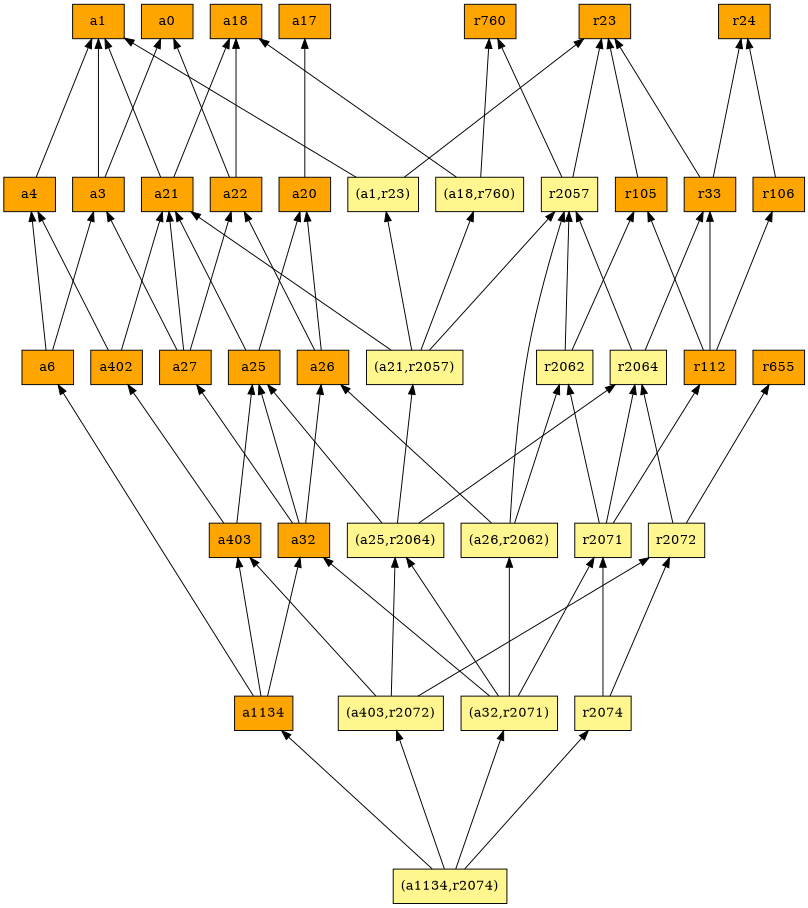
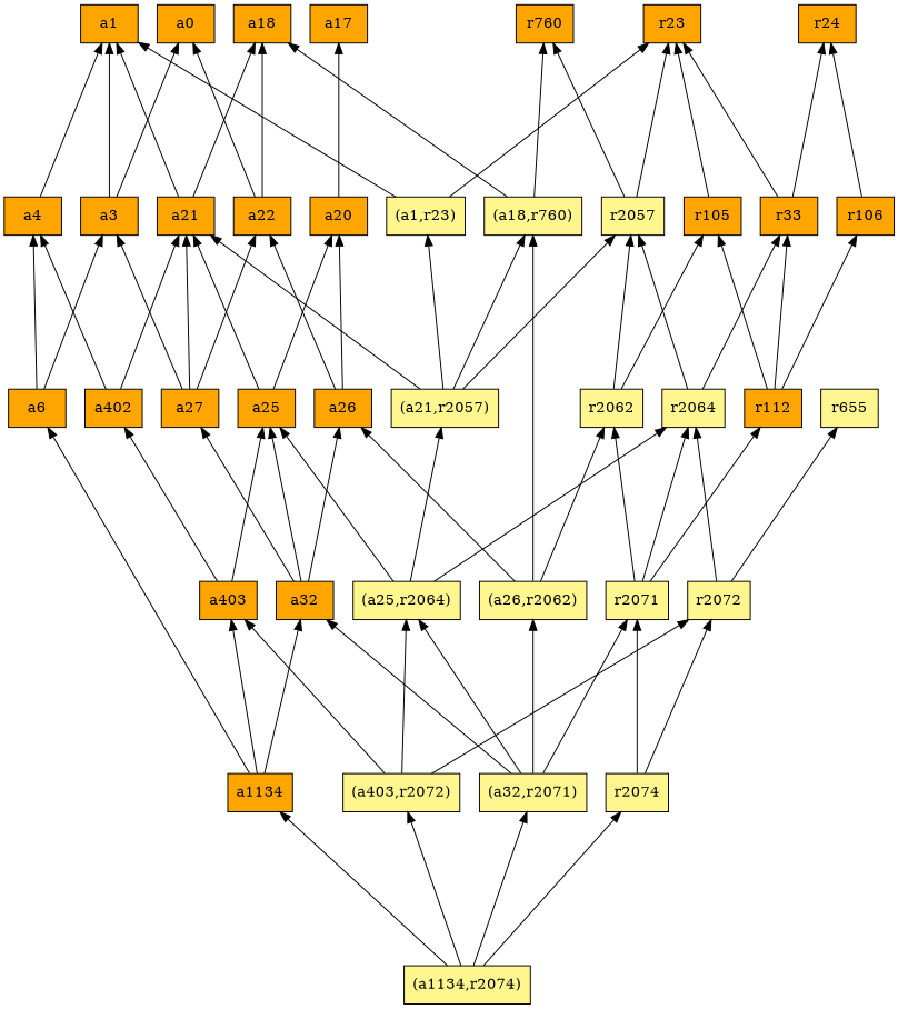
  digraph {
    rankdir=BT
    ranksep=2.0
    node [fillcolor=orange shape=record style=filled]
    n1 [label="{a32}"]
    n2 [label="{a26}"]
    n3 [label="{a25}"]
    n4 [label="{a27}"]
    n5 [label="{a20}"]
    n6 [label="{a22}"]
    n7 [label="{a21}"]
    n8 [label="{a3}"]
    n9 [label="{a1}"]
    n10 [label="{a0}"]
    n11 [fillcolor=khaki1 label="{(a25,r2064)}"]
    n12 [fillcolor=khaki1 label="{(a21,r2057)}"]
    n13 [fillcolor=khaki1 label="{r2064}"]
    n14 [fillcolor=khaki1 label="{(a18,r760)}"]
    n15 [fillcolor=khaki1 label="{r2057}"]
    n16 [fillcolor=khaki1 label="{(a1,r23)}"]
    n17 [label="{r33}"]
    n18 [label="{r105}"]
    n19 [label="{r23}"]
    n20 [fillcolor=khaki1 label="{(a26,r2062)}"]
    n21 [fillcolor=khaki1 label="{r2062}"]
    n22 [label="{a18}"]
    n23 [label="{r760}"]
    n24 [fillcolor=khaki1 label="{(a1134,r2074)}"]
    n25 [fillcolor=khaki1 label="{(a403,r2072)}"]
    n26 [label="{a1134}"]
    n27 [fillcolor=khaki1 label="{(a32,r2071)}"]
    n28 [fillcolor=khaki1 label="{r2074}"]
    n29 [label="{a403}"]
    n30 [fillcolor=khaki1 label="{r2072}"]
    n31 [label="{a6}"]
    n32 [fillcolor=khaki1 label="{r2071}"]
    n33 [label="{a402}"]
    n34 [label="{a4}"]
-   n35 [label="{r655}"]
+   n35 [fillcolor=khaki1 label="{r655}"]
    n36 [label="{a17}"]
    n37 [label="{r24}"]
    n38 [label="{r112}"]
    n39 [label="{r106}"]
    n1 -> n2
    n1 -> n3
    n1 -> n4
    n2 -> n5
    n2 -> n6
    n3 -> n5
    n3 -> n7
    n4 -> n6
    n4 -> n7
    n4 -> n8
    n5 -> n36
    n6 -> n10
    n6 -> n22
    n7 -> n9
    n7 -> n22
    n8 -> n9
    n8 -> n10
    n11 -> n3
    n11 -> n12
    n11 -> n13
    n12 -> n7
    n12 -> n14
    n12 -> n15
    n12 -> n16
    n13 -> n15
    n13 -> n17
    n14 -> n22
    n14 -> n23
    n15 -> n19
    n15 -> n23
    n16 -> n9
    n16 -> n19
    n17 -> n19
    n17 -> n37
    n18 -> n19
    n20 -> n2
-   n20 -> n15
+   n20 -> n14
    n20 -> n21
    n21 -> n15
    n21 -> n18
    n24 -> n25
    n24 -> n26
    n24 -> n27
    n24 -> n28
    n25 -> n11
    n25 -> n29
    n25 -> n30
    n26 -> n1
    n26 -> n29
    n26 -> n31
    n27 -> n1
    n27 -> n11
    n27 -> n20
    n27 -> n32
    n28 -> n30
    n28 -> n32
    n29 -> n3
    n29 -> n33
    n30 -> n13
    n30 -> n35
    n31 -> n8
    n31 -> n34
    n32 -> n13
    n32 -> n21
    n32 -> n38
    n33 -> n7
    n33 -> n34
    n34 -> n9
    n38 -> n17
    n38 -> n18
    n38 -> n39
    n39 -> n37
  }
